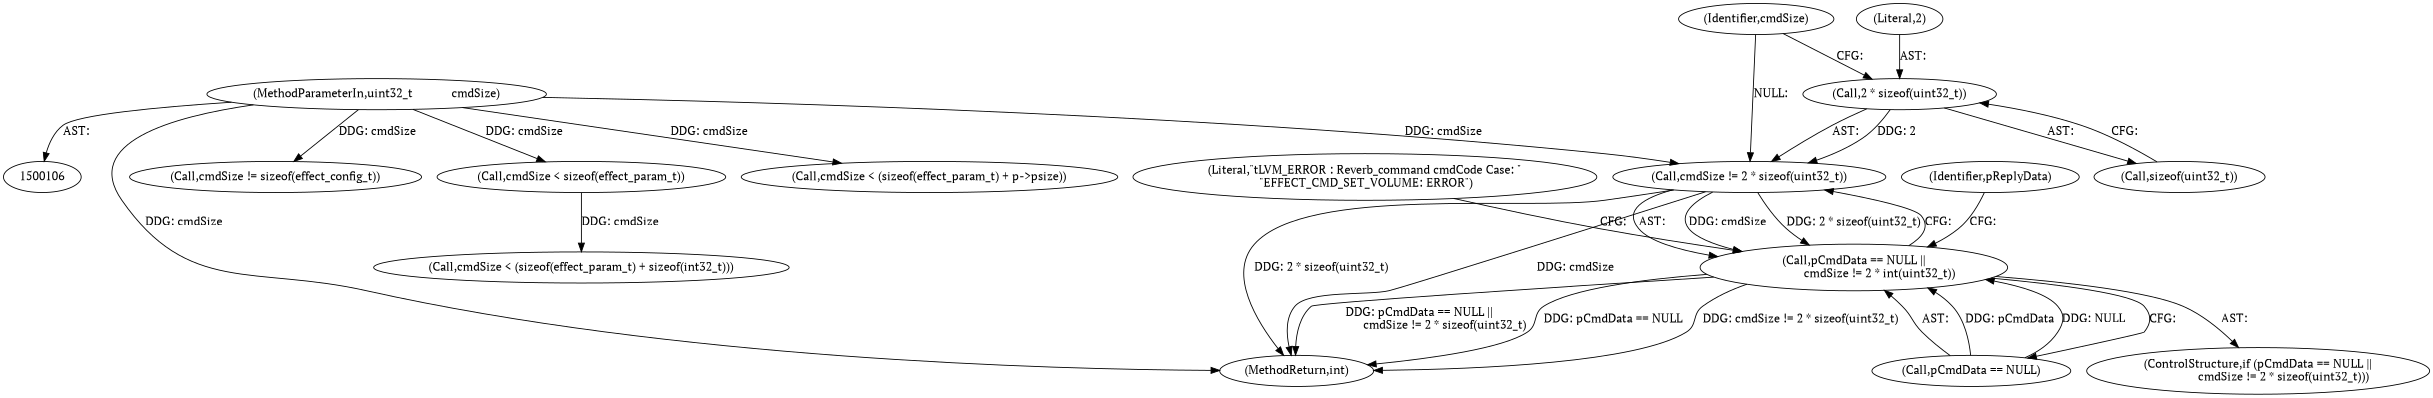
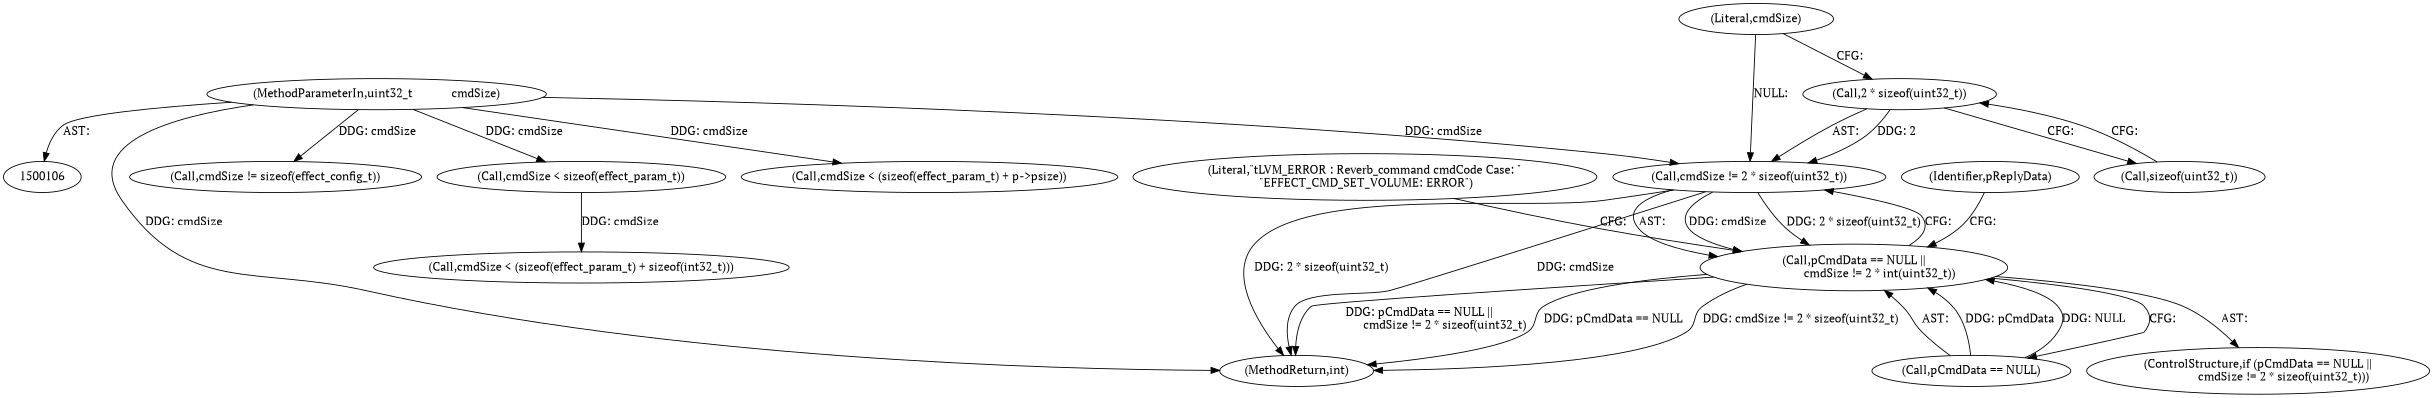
  digraph {
    fontname="PT Serif"
    node [fontname="PT Serif"]
    edge [fontname="PT Serif"]
    n1 [label="(Call,cmdSize != 2 * sizeof(uint32_t))"]
    n2 [label="(Call,pCmdData == NULL ||\n                cmdSize != 2 * int(uint32_t))"]
    n3 [label="(MethodReturn,int)"]
    n4 [label="(Call,2 * sizeof(uint32_t))"]
    n5 [label="(Call,sizeof(uint32_t))"]
    n6 [label="(ControlStructure,if (pCmdData == NULL ||\n                cmdSize != 2 * sizeof(uint32_t)))"]
    n7 [label="(Call,pCmdData == NULL)"]
    n8 [label="(MethodParameterIn,uint32_t            cmdSize)"]
    n9 [label="(Call,cmdSize != sizeof(effect_config_t))"]
    n10 [label="(Call,cmdSize < sizeof(effect_param_t))"]
    n11 [label="(Call,cmdSize < (sizeof(effect_param_t) + p->psize))"]
    n12 [label=1500106]
    n13 [label="(Call,cmdSize < (sizeof(effect_param_t) + sizeof(int32_t)))"]
    n14 [label="(Identifier,pReplyData)"]
-   n15 [label="(Identifier,cmdSize)"]
+   n15 [label="(Literal,cmdSize)"]
    n16 [label="(Literal,\"\tLVM_ERROR : Reverb_command cmdCode Case: \"\n \"EFFECT_CMD_SET_VOLUME: ERROR\")"]
-   n17 [label="(Literal,2)"]
    n1 -> n2 [label="AST: "]
    n1 -> n2 [label="DDG: cmdSize"]
    n1 -> n2 [label="DDG: 2 * sizeof(uint32_t)"]
    n1 -> n3 [label="DDG: 2 * sizeof(uint32_t)"]
    n1 -> n3 [label="DDG: cmdSize"]
    n2 -> n1 [label="CFG: "]
    n2 -> n3 [label="DDG: cmdSize != 2 * sizeof(uint32_t)"]
    n2 -> n3 [label="DDG: pCmdData == NULL ||\n                cmdSize != 2 * sizeof(uint32_t)"]
    n2 -> n3 [label="DDG: pCmdData == NULL"]
    n2 -> n6 [label="AST: "]
    n2 -> n7 [label="CFG: "]
    n4 -> n1 [label="AST: "]
    n4 -> n1 [label="DDG: 2"]
-   n4 -> n5 [label="AST: "]
+   n4 -> n5 [label="CFG: "]
    n5 -> n4 [label="CFG: "]
    n7 -> n2 [label="AST: "]
    n7 -> n2 [label="DDG: pCmdData"]
    n7 -> n2 [label="DDG: NULL"]
    n8 -> n1 [label="DDG: cmdSize"]
    n8 -> n3 [label="DDG: cmdSize"]
    n8 -> n9 [label="DDG: cmdSize"]
    n8 -> n10 [label="DDG: cmdSize"]
    n8 -> n11 [label="DDG: cmdSize"]
    n8 -> n12 [label="AST: "]
    n10 -> n13 [label="DDG: cmdSize"]
    n14 -> n2 [label="CFG: "]
    n15 -> n1 [label="NULL: "]
    n15 -> n4 [label="CFG: "]
    n16 -> n2 [label="CFG: "]
-   n17 -> n4 [label="AST: "]
  }
